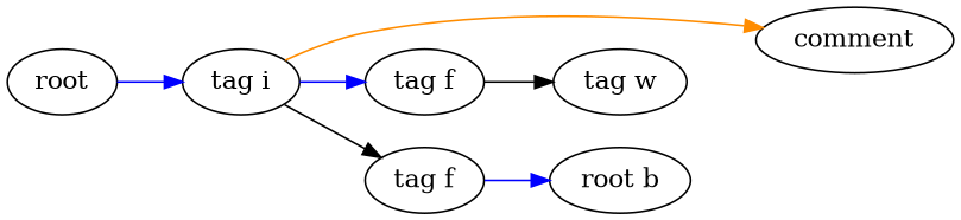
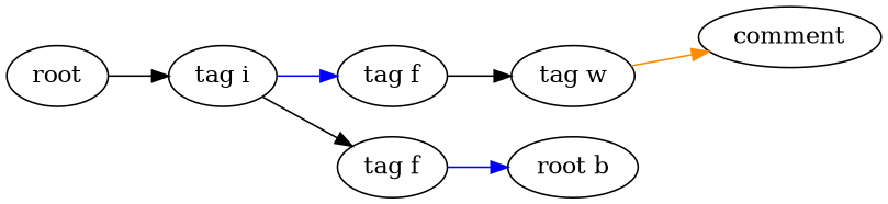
  digraph {
    rankdir=LR
    edge [color=black]
    n1 [label=root]
    n2 [label="tag i"]
    n3 [label=comment]
    n4 [label="tag f"]
    n5 [label="tag f"]
    n6 [label="tag w"]
    n7 [label="root b"]
-   n1 -> n2 [color=blue]
-   n2 -> n3 [color=darkorange]
+   n1 -> n2
+   n6 -> n3 [color=darkorange]
    n2 -> n4 [color=blue]
    n2 -> n5
    n4 -> n6
    n5 -> n7 [color=blue]
  }
